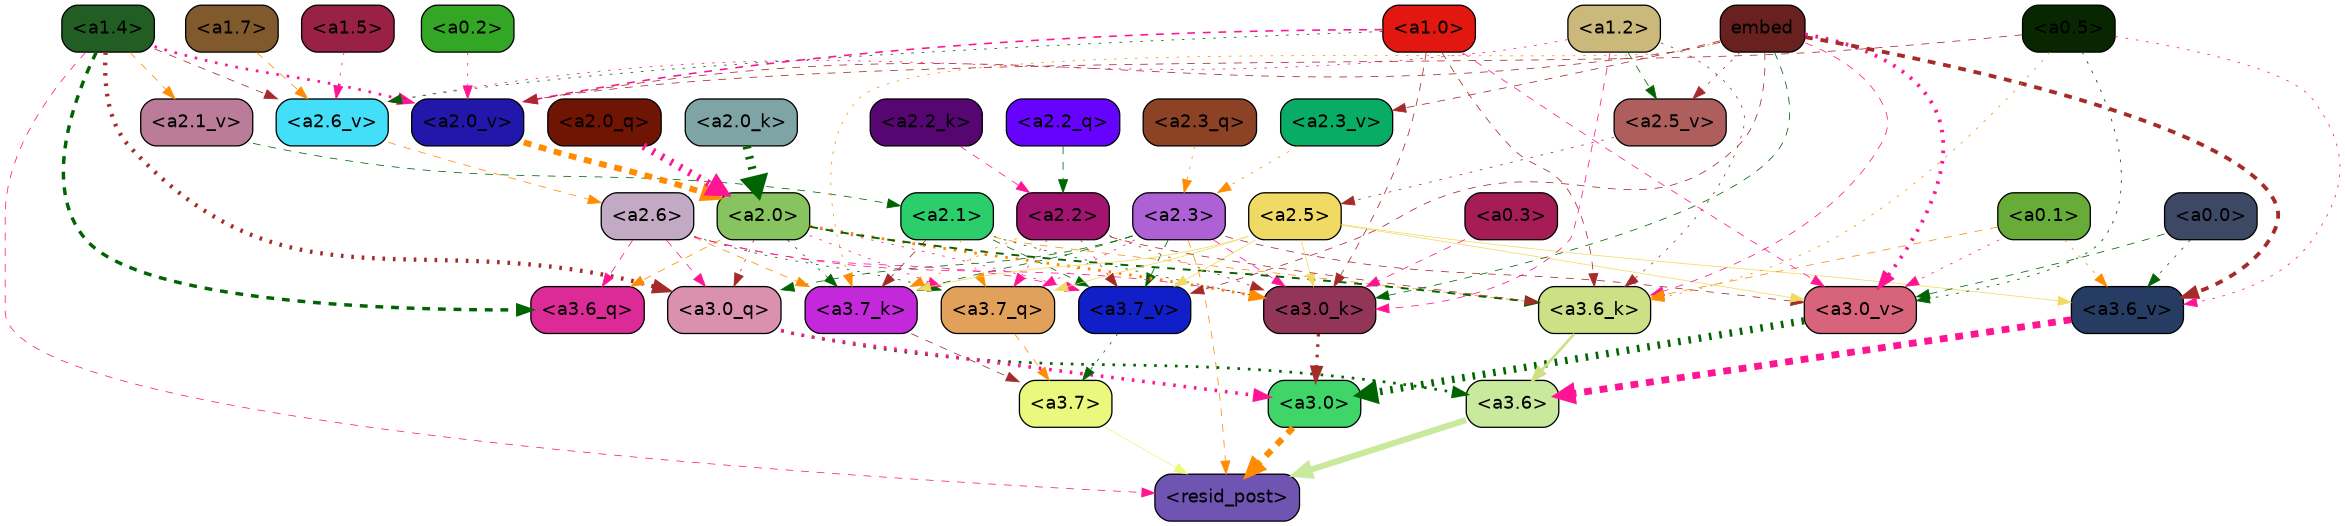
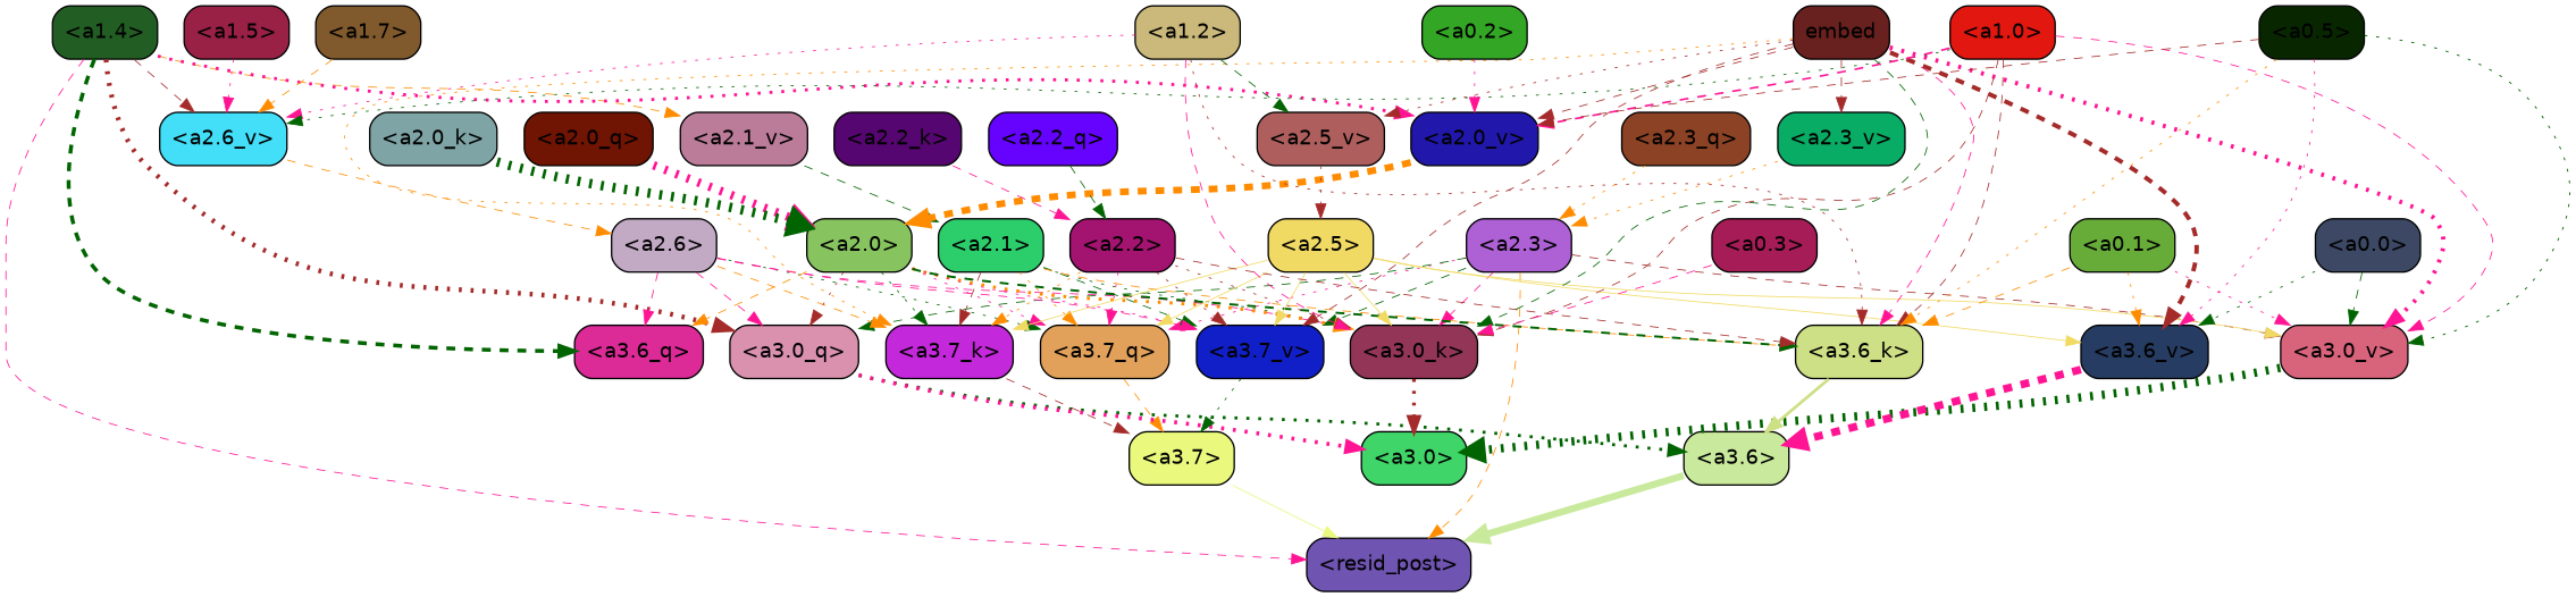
  strict digraph {
    splines=true
    node [color=black fontname=Helvetica shape=box style="filled, rounded"]
    edge [color=deeppink penwidth=0.6 style=dashed]
    "<a3.7>" [fillcolor="#eaf97e"]
    "<resid_post>" [fillcolor="#6f54b2"]
    "<a3.6>" [fillcolor="#c9ea9c"]
    "<a3.0>" [fillcolor="#40d568"]
    "<a2.3>" [fillcolor="#ad61d5"]
    "<a3.7_q>" [fillcolor="#e1a15a"]
    "<a3.0_q>" [fillcolor="#da91ad"]
    "<a3.7_k>" [fillcolor="#c328da"]
    "<a3.0_k>" [fillcolor="#923557"]
    "<a3.7_v>" [fillcolor="#111fc8"]
    "<a3.0_v>" [fillcolor="#d8647c"]
    "<a1.4>" [fillcolor="#225e23"]
    "<a3.6_q>" [fillcolor="#dc2a97"]
    "<a2.6_v>" [fillcolor="#43def8"]
    "<a2.1_v>" [fillcolor="#bb7c9a"]
    "<a2.0_v>" [fillcolor="#2117ab"]
    "<a2.6>" [fillcolor="#c2a9c4"]
    "<a2.1>" [fillcolor="#2bce6b"]
    "<a2.0>" [fillcolor="#87c45f"]
    "<a3.6_k>" [fillcolor="#cde085"]
    "<a3.6_v>" [fillcolor="#263c62"]
    "<a2.5>" [fillcolor="#f1da64"]
    "<a2.2>" [fillcolor="#a31370"]
    embed [fillcolor="#68211e"]
    "<a2.5_v>" [fillcolor="#ae5f5d"]
    "<a2.3_v>" [fillcolor="#09ac64"]
    "<a1.2>" [fillcolor="#cab97a"]
    "<a1.0>" [fillcolor="#e21710"]
    "<a0.5>" [fillcolor="#082701"]
    "<a0.1>" [fillcolor="#67ab38"]
    "<a0.3>" [fillcolor="#a61c57"]
    "<a0.0>" [fillcolor="#3c4864"]
    "<a2.3_q>" [fillcolor="#8c4225"]
    "<a2.2_q>" [fillcolor="#6503ff"]
    "<a2.0_q>" [fillcolor="#701403"]
    "<a2.2_k>" [fillcolor="#560670"]
    "<a2.0_k>" [fillcolor="#7fa4a5"]
    "<a1.7>" [fillcolor="#80592d"]
    "<a1.5>" [fillcolor="#992146"]
    "<a0.2>" [fillcolor="#33a725"]
    "<a3.7>" -> "<resid_post>" [color="#eaf97e" style=""]
    "<a3.6>" -> "<resid_post>" [color="#c9ea9c" penwidth=4.751612067222595 style=""]
-   "<a3.0>" -> "<resid_post>" [color=darkorange penwidth=4.884142994880676]
    "<a2.3>" -> "<resid_post>" [color=darkorange]
    "<a2.3>" -> "<a3.7_q>" [style=dotted]
    "<a2.3>" -> "<a3.0_q>" [color=darkgreen]
-   "<a2.3>" -> "<a3.7_k>" [color=darkgreen]
    "<a2.3>" -> "<a3.0_k>"
    "<a2.3>" -> "<a3.7_v>" [color=darkgreen]
    "<a2.3>" -> "<a3.0_v>" [color=brown]
    "<a3.7_q>" -> "<a3.7>" [color=darkorange]
    "<a3.0_q>" -> "<a3.6>" [color=darkgreen penwidth=2.091020345687866 style=dotted]
    "<a3.0_q>" -> "<a3.0>" [penwidth=2.7421876192092896 style=dotted]
    "<a3.7_k>" -> "<a3.7>" [color=brown]
    "<a3.0_k>" -> "<a3.0>" [color=brown penwidth=2.476402521133423 style=dotted]
    "<a3.7_v>" -> "<a3.7>" [color=darkgreen style=dotted]
    "<a3.0_v>" -> "<a3.0>" [color=darkgreen penwidth=5.652270674705505 style=dotted]
    "<a1.4>" -> "<resid_post>"
    "<a1.4>" -> "<a3.0_q>" [color=brown penwidth=3.3040847778320312 style=dotted]
    "<a1.4>" -> "<a3.6_q>" [color=darkgreen penwidth=2.6469622254371643]
    "<a1.4>" -> "<a2.6_v>" [color=brown]
    "<a1.4>" -> "<a2.1_v>" [color=darkorange]
    "<a1.4>" -> "<a2.0_v>" [penwidth=2.1286070346832275 style=dotted]
    "<a2.6_v>" -> "<a2.6>" [color=darkorange]
    "<a2.1_v>" -> "<a2.1>" [color=darkgreen]
    "<a2.0_v>" -> "<a2.0>" [color=darkorange penwidth=4.5950857400894165]
    "<a2.6>" -> "<a3.7_q>" [color=darkgreen style=dotted]
    "<a2.6>" -> "<a3.0_q>"
    "<a2.6>" -> "<a3.7_k>" [color=darkorange]
    "<a2.6>" -> "<a3.0_k>"
    "<a2.6>" -> "<a3.7_v>"
    "<a2.6>" -> "<a3.6_q>"
    "<a2.1>" -> "<a3.7_q>" [color=darkorange style=dotted]
    "<a2.1>" -> "<a3.7_k>" [color=brown]
    "<a2.1>" -> "<a3.0_k>" [color=darkgreen style=dotted]
    "<a2.1>" -> "<a3.7_v>" [color=darkgreen]
    "<a2.1>" -> "<a3.6_k>" [color=darkorange]
    "<a2.0>" -> "<a3.7_q>" [style=dotted]
    "<a2.0>" -> "<a3.0_q>" [color=brown style=dotted]
    "<a2.0>" -> "<a3.7_k>" [color=darkgreen style=dotted]
    "<a2.0>" -> "<a3.0_k>" [color=darkorange penwidth=2.2137351036071777 style=dotted]
    "<a2.0>" -> "<a3.7_v>" [style=dotted]
    "<a2.0>" -> "<a3.6_q>" [color=darkorange]
    "<a2.0>" -> "<a3.6_k>" [color=darkgreen penwidth=1.4757367372512817]
    "<a3.6_k>" -> "<a3.6>" [color="#cde085" penwidth=2.048597991466522 style=""]
    "<a3.6_v>" -> "<a3.6>" [penwidth=5.2550448179244995]
    "<a2.5>" -> "<a3.7_q>" [color="#f1da64" style=""]
    "<a2.5>" -> "<a3.7_k>" [color="#f1da64" style=""]
    "<a2.5>" -> "<a3.0_k>" [color="#f1da64" style=""]
    "<a2.5>" -> "<a3.7_v>" [color="#f1da64" style=""]
    "<a2.5>" -> "<a3.0_v>" [color="#f1da64" style=""]
    "<a2.5>" -> "<a3.6_v>" [color="#f1da64" style=""]
    "<a2.2>" -> "<a3.7_q>" [style=dotted]
    "<a2.2>" -> "<a3.7_k>" [color=darkorange style=dotted]
    "<a2.2>" -> "<a3.0_k>" [color=brown style=dotted]
    "<a2.2>" -> "<a3.7_v>" [color=brown style=dotted]
    "<a2.2>" -> "<a3.6_k>" [color=brown]
    embed -> "<a3.7_k>" [color=darkorange style=dotted]
    embed -> "<a3.0_k>" [color=darkgreen]
    embed -> "<a3.7_v>" [color=brown]
    embed -> "<a3.0_v>" [penwidth=2.972973108291626 style=dotted]
    embed -> "<a2.0_v>" [color=brown]
    embed -> "<a3.6_k>"
    embed -> "<a3.6_v>" [color=brown penwidth=2.9582033157348633]
    embed -> "<a2.5_v>" [color=brown style=dotted]
    embed -> "<a2.3_v>" [color=brown]
    "<a2.5_v>" -> "<a2.5>" [color=brown style=dotted]
    "<a2.3_v>" -> "<a2.3>" [color=darkorange style=dotted]
    "<a1.2>" -> "<a3.0_k>"
    "<a1.2>" -> "<a2.6_v>" [style=dotted]
    "<a1.2>" -> "<a3.6_k>" [color=brown style=dotted]
    "<a1.2>" -> "<a2.5_v>" [color=darkgreen]
    "<a1.0>" -> "<a3.0_k>" [color=brown]
    "<a1.0>" -> "<a3.0_v>"
    "<a1.0>" -> "<a2.6_v>" [color=darkgreen style=dotted]
    "<a1.0>" -> "<a2.0_v>" [penwidth=1.2240618467330933]
    "<a1.0>" -> "<a3.6_k>" [color=brown]
    "<a0.5>" -> "<a3.0_v>" [color=darkgreen penwidth=0.6790935099124908 style=dotted]
    "<a0.5>" -> "<a2.0_v>" [color=brown]
    "<a0.5>" -> "<a3.6_k>" [color=darkorange style=dotted]
    "<a0.5>" -> "<a3.6_v>" [style=dotted]
    "<a0.1>" -> "<a3.0_v>" [style=dotted]
    "<a0.1>" -> "<a3.6_k>" [color=darkorange]
    "<a0.1>" -> "<a3.6_v>" [color=darkorange style=dotted]
    "<a0.3>" -> "<a3.0_k>"
    "<a0.0>" -> "<a3.0_v>" [color=darkgreen]
    "<a0.0>" -> "<a3.6_v>" [color=darkgreen style=dotted]
    "<a2.3_q>" -> "<a2.3>" [color=darkorange style=dotted]
    "<a2.2_q>" -> "<a2.2>" [color=darkgreen]
    "<a2.0_q>" -> "<a2.0>" [penwidth=5.819834470748901 style=dotted]
    "<a2.2_k>" -> "<a2.2>"
    "<a2.0_k>" -> "<a2.0>" [color=darkgreen penwidth=6.470837593078613 style=dotted]
    "<a1.7>" -> "<a2.6_v>" [color=darkorange]
    "<a1.5>" -> "<a2.6_v>" [style=dotted]
    "<a0.2>" -> "<a2.0_v>" [style=dotted]
  }
